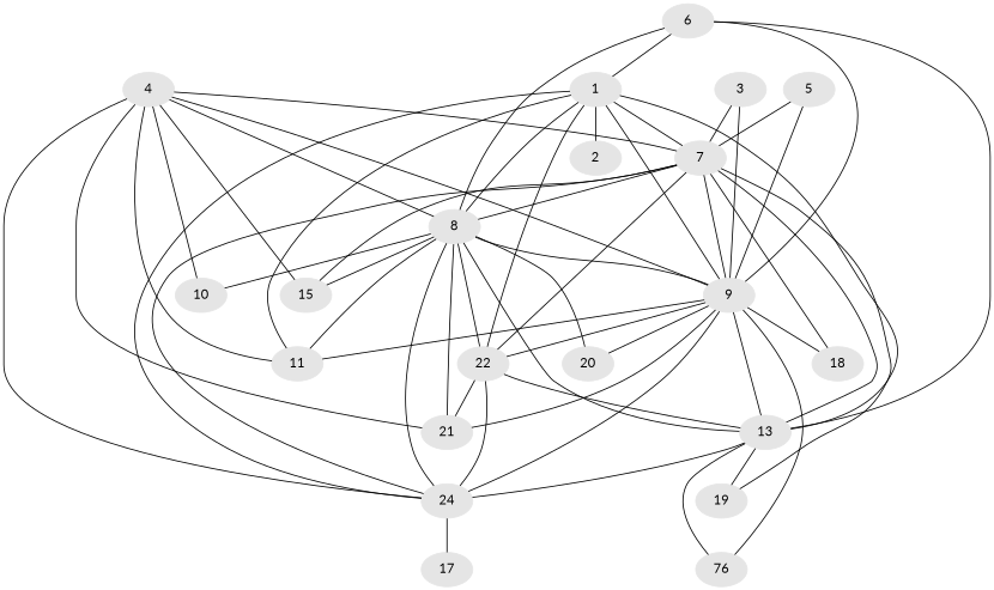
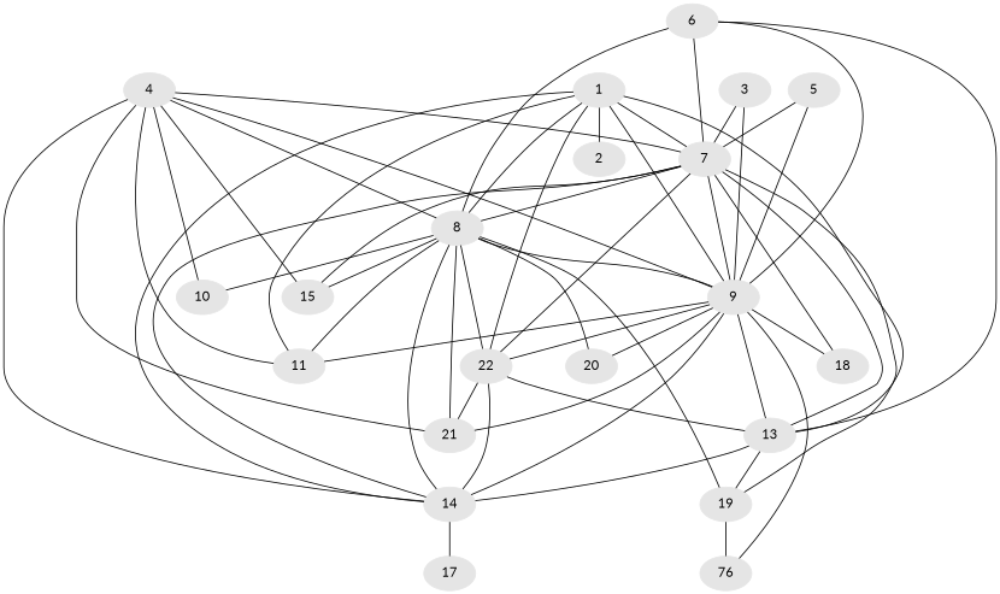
  graph {
    fontname=Lato
    node [color=gray90 fontname=Lato style=filled]
    edge [fontname=Lato weight=1.0]
    1
    2
    7
    8
    9
    11
    n7 [label=22]
    13
-   14 [label=24]
+   14
    15
    18
    19
    10
    20
    21
    n16 [label=76]
    17
    3
    4
    5
    6
    1 -- 2 [weight=3.0]
    1 -- 7
    1 -- 8 [weight=2.0]
    1 -- 9 [weight=2.0]
    1 -- 11
    1 -- n7 [weight=2.0]
    1 -- 13 [weight=3.0]
    1 -- 14
    7 -- 8 [weight=2.0]
    7 -- 9 [weight=3.0]
    7 -- n7
    7 -- 13 [weight=3.0]
    7 -- 14
    7 -- 15
    7 -- 18
    7 -- 19
    8 -- 9 [weight=5.0]
    8 -- 11
    8 -- n7 [weight=3.0]
-   8 -- 13 [weight=4.0]
+   8 -- 19 [weight=4.0]
    8 -- 14 [weight=3.0]
    8 -- 15
    8 -- 10 [weight=2.0]
    8 -- 20
    8 -- 21
    9 -- 11
    9 -- n7 [weight=2.0]
    9 -- 13 [weight=4.0]
    9 -- 14 [weight=2.0]
    9 -- 18
    9 -- 20 [weight=2.0]
    9 -- 21
    9 -- n16
    n7 -- 13 [weight=3.0]
    n7 -- 14
    n7 -- 21 [weight=3.0]
    13 -- 14 [weight=3.0]
    13 -- 19
-   13 -- n16
+   19 -- n16
    14 -- 17
    3 -- 7
    3 -- 9 [weight=2.0]
    4 -- 7
    4 -- 8
    4 -- 9
    4 -- 11
    4 -- 14
    4 -- 15
    4 -- 10
    4 -- 21 [weight=2.0]
    5 -- 7
    5 -- 9
-   6 -- 1 [weight=2.0]
+   6 -- 7 [weight=2.0]
    6 -- 8
    6 -- 9
    6 -- 13
  }
